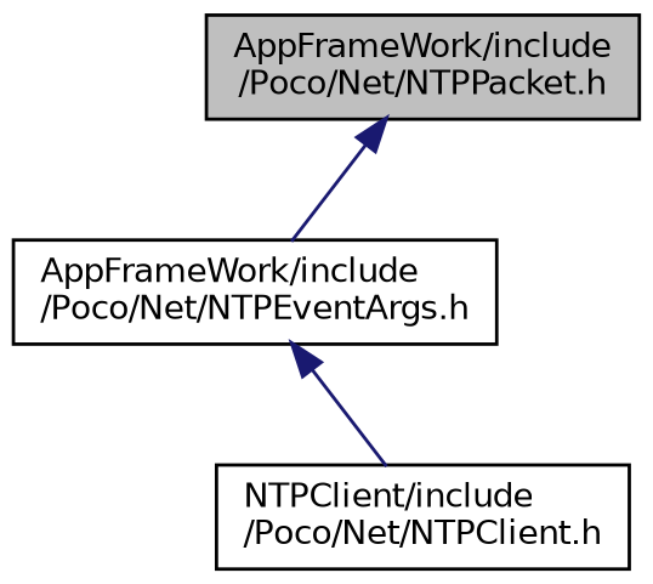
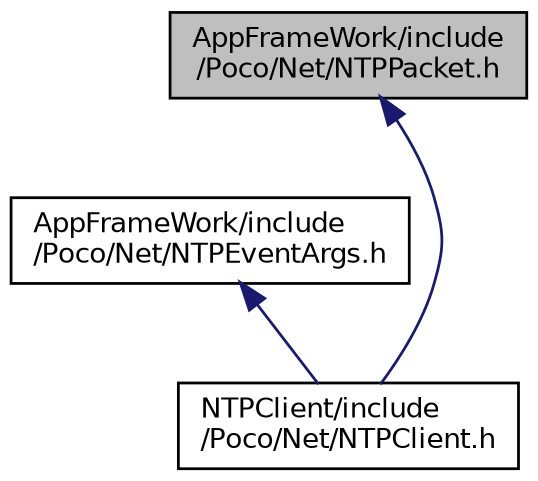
  digraph {
    node [color=black fillcolor=white fontname=Helvetica fontsize=10 shape=record style=filled]
    edge [color=midnightblue dir=back fontname=Helvetica fontsize=10 labelfontname=Helvetica labelfontsize=10 style=solid]
    n1 [fillcolor=grey75 fontcolor=black height=0.2 label="AppFrameWork/include\l/Poco/Net/NTPPacket.h" width=0.4]
    n2 [height=0.2 label="AppFrameWork/include\l/Poco/Net/NTPEventArgs.h" width=0.4]
    n3 [height=0.2 label="NTPClient/include\l/Poco/Net/NTPClient.h" width=0.4]
-   n1 -> n2
+   n1 -> n3
    n2 -> n3
  }
